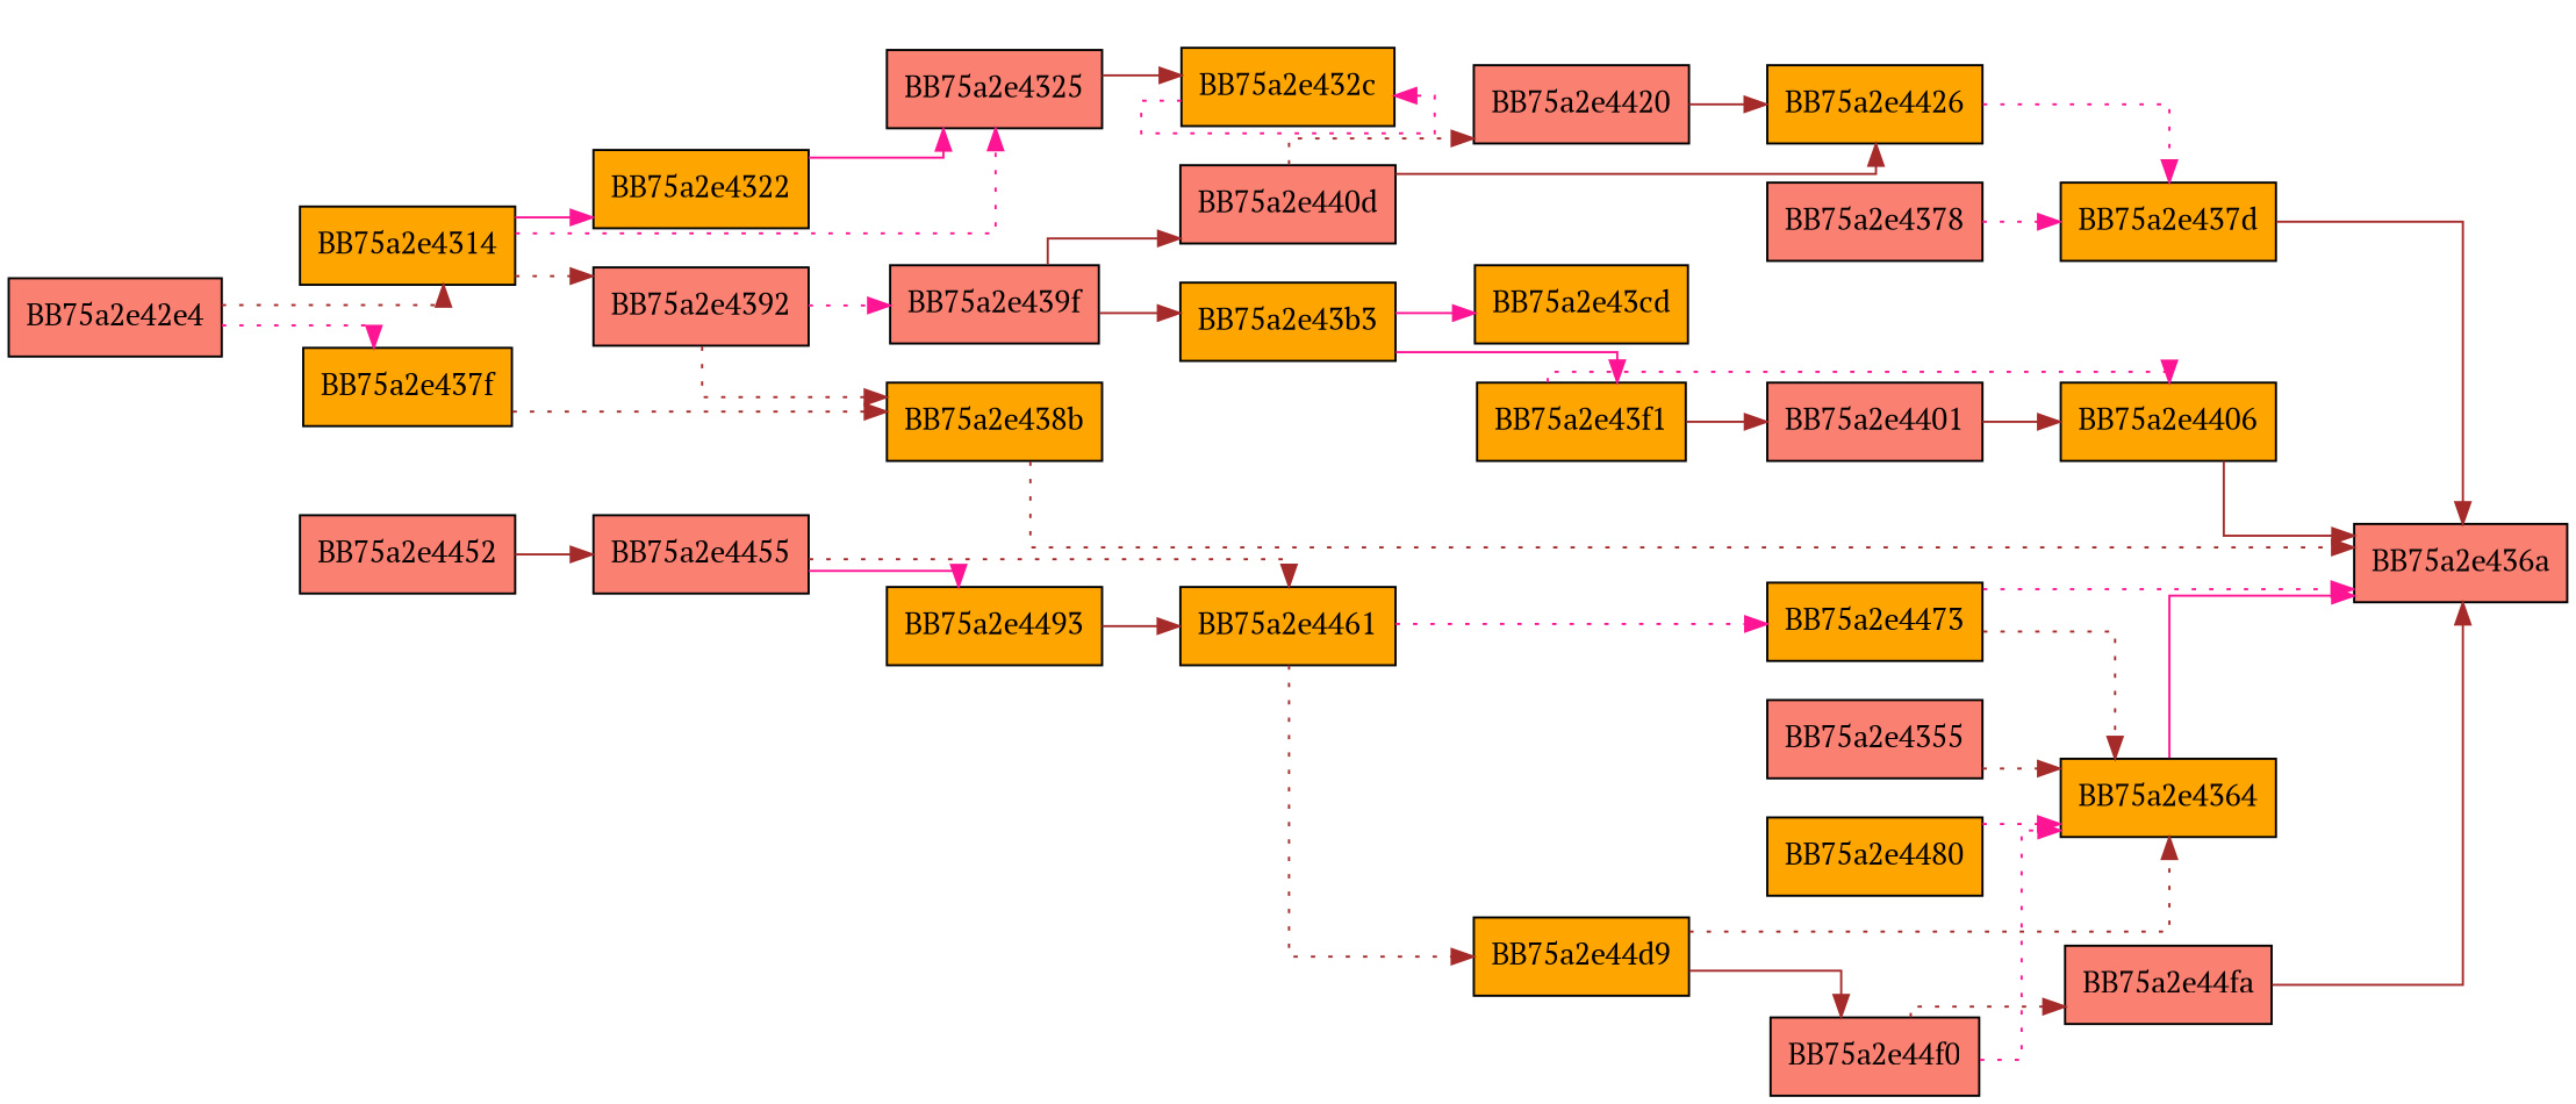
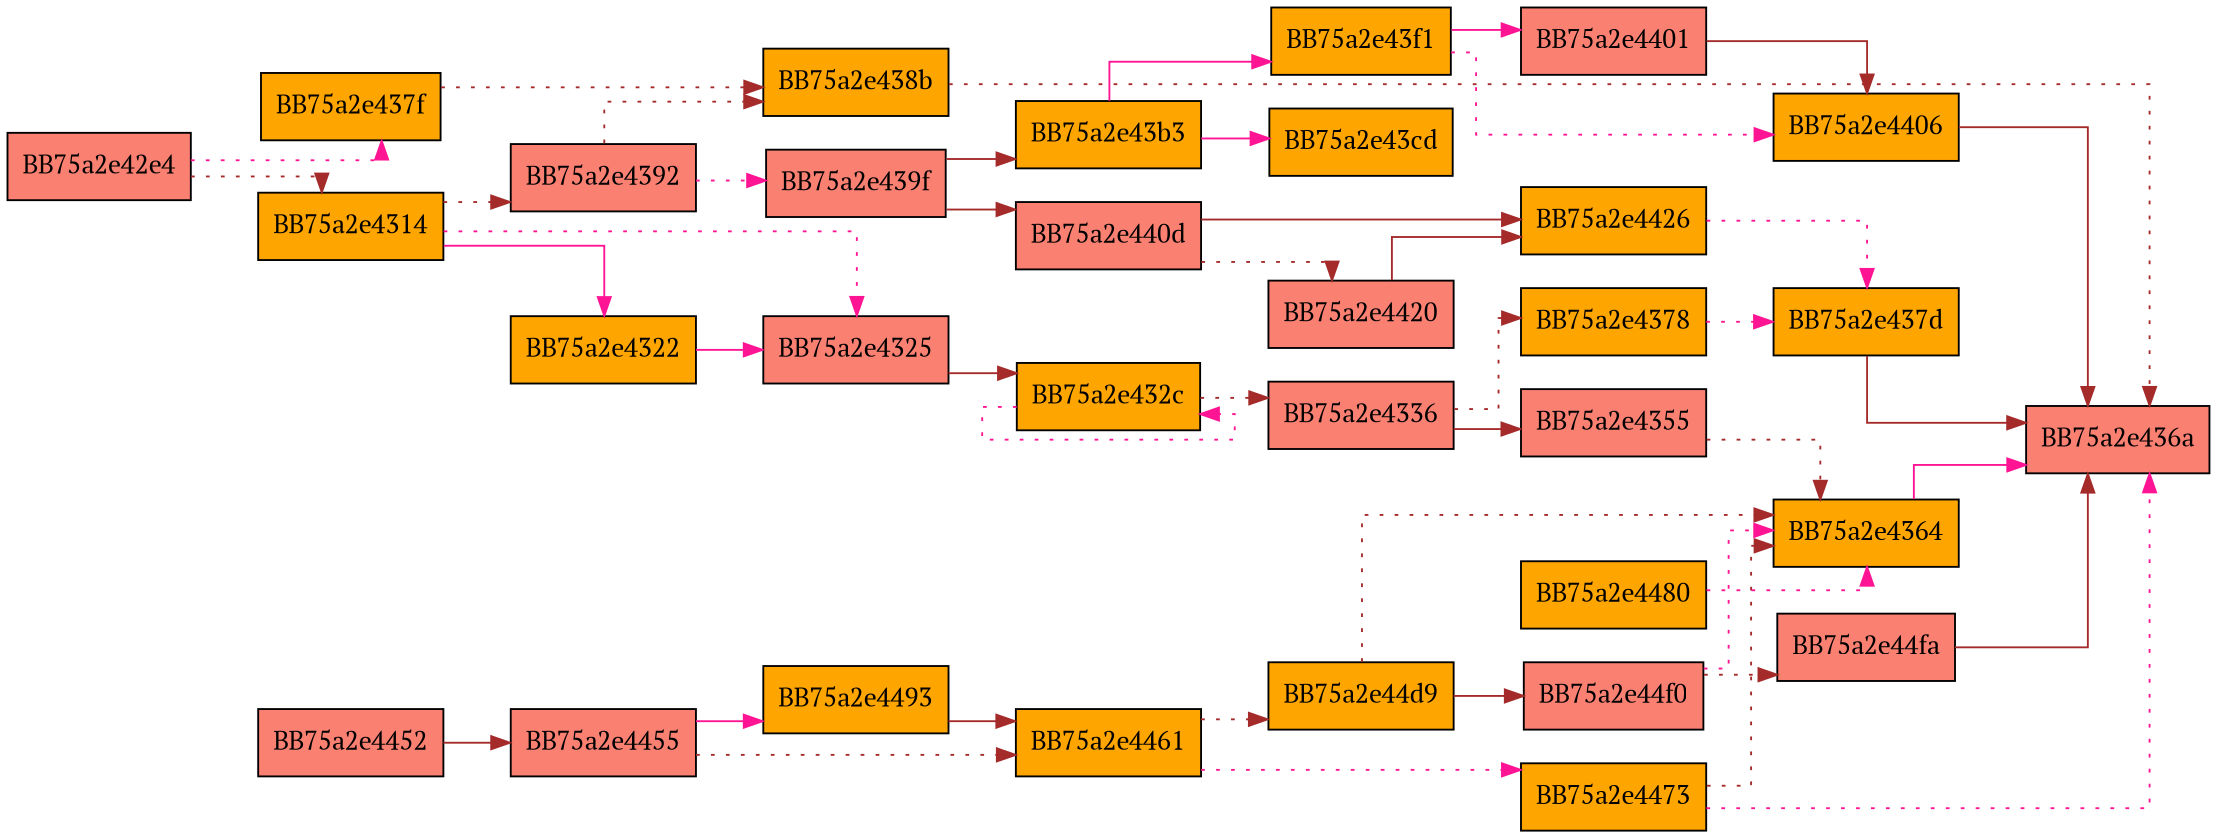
  digraph {
    fontname="PT Serif"
    rankdir=LR
    splines=ortho
    node [fillcolor=orange fontname="PT Serif" shape=box style=filled]
    edge [color=brown fontname="PT Serif" style=dotted]
    BB75a2e42e4 [fillcolor=salmon]
    BB75a2e437f
    BB75a2e4314
    BB75a2e438b
    BB75a2e4392 [fillcolor=salmon]
    BB75a2e4325 [fillcolor=salmon]
    BB75a2e4322
    BB75a2e439f [fillcolor=salmon]
    BB75a2e436a [fillcolor=salmon]
    BB75a2e432c
-   BB75a2e4378 [fillcolor=salmon]
+   BB75a2e4336 [fillcolor=salmon]
+   BB75a2e4378
    BB75a2e4355 [fillcolor=salmon]
    BB75a2e437d
    BB75a2e4364
    BB75a2e440d [fillcolor=salmon]
    BB75a2e43b3
    BB75a2e4426
    BB75a2e4420 [fillcolor=salmon]
    BB75a2e43f1
    BB75a2e43cd
    BB75a2e4406
    BB75a2e4401 [fillcolor=salmon]
    BB75a2e4455 [fillcolor=salmon]
    BB75a2e4493
    BB75a2e4461
    BB75a2e4452 [fillcolor=salmon]
    BB75a2e44d9
    BB75a2e4473
    BB75a2e44f0 [fillcolor=salmon]
    BB75a2e44fa [fillcolor=salmon]
    BB75a2e4480
    BB75a2e42e4 -> BB75a2e437f [color=deeppink]
    BB75a2e42e4 -> BB75a2e4314
    BB75a2e437f -> BB75a2e438b
    BB75a2e4314 -> BB75a2e4392
    BB75a2e4314 -> BB75a2e4325 [color=deeppink]
    BB75a2e4314 -> BB75a2e4322 [color=deeppink style=solid]
    BB75a2e438b -> BB75a2e436a
    BB75a2e4392 -> BB75a2e438b
    BB75a2e4392 -> BB75a2e439f [color=deeppink]
    BB75a2e4325 -> BB75a2e432c [style=solid]
    BB75a2e4322 -> BB75a2e4325 [color=deeppink style=solid]
    BB75a2e439f -> BB75a2e440d [style=solid]
    BB75a2e439f -> BB75a2e43b3 [style=solid]
    BB75a2e432c -> BB75a2e432c [color=deeppink]
+   BB75a2e432c -> BB75a2e4336
+   BB75a2e4336 -> BB75a2e4378
+   BB75a2e4336 -> BB75a2e4355 [style=solid]
    BB75a2e4378 -> BB75a2e437d [color=deeppink]
    BB75a2e4355 -> BB75a2e4364
    BB75a2e437d -> BB75a2e436a [style=solid]
    BB75a2e4364 -> BB75a2e436a [color=deeppink style=solid]
    BB75a2e440d -> BB75a2e4426 [style=solid]
    BB75a2e440d -> BB75a2e4420
    BB75a2e43b3 -> BB75a2e43f1 [color=deeppink style=solid]
    BB75a2e43b3 -> BB75a2e43cd [color=deeppink style=solid]
    BB75a2e4426 -> BB75a2e437d [color=deeppink]
    BB75a2e4420 -> BB75a2e4426 [style=solid]
    BB75a2e43f1 -> BB75a2e4406 [color=deeppink]
-   BB75a2e43f1 -> BB75a2e4401 [style=solid]
+   BB75a2e43f1 -> BB75a2e4401 [color=deeppink style=solid]
    BB75a2e4406 -> BB75a2e436a [style=solid]
    BB75a2e4401 -> BB75a2e4406 [style=solid]
    BB75a2e4455 -> BB75a2e4493 [color=deeppink style=solid]
    BB75a2e4455 -> BB75a2e4461
    BB75a2e4493 -> BB75a2e4461 [style=solid]
    BB75a2e4461 -> BB75a2e44d9
    BB75a2e4461 -> BB75a2e4473 [color=deeppink]
    BB75a2e4452 -> BB75a2e4455 [style=solid]
    BB75a2e44d9 -> BB75a2e4364
    BB75a2e44d9 -> BB75a2e44f0 [style=solid]
    BB75a2e4473 -> BB75a2e436a [color=deeppink]
    BB75a2e4473 -> BB75a2e4364
    BB75a2e44f0 -> BB75a2e4364 [color=deeppink]
    BB75a2e44f0 -> BB75a2e44fa
    BB75a2e44fa -> BB75a2e436a [style=solid]
    BB75a2e4480 -> BB75a2e4364 [color=deeppink]
  }
